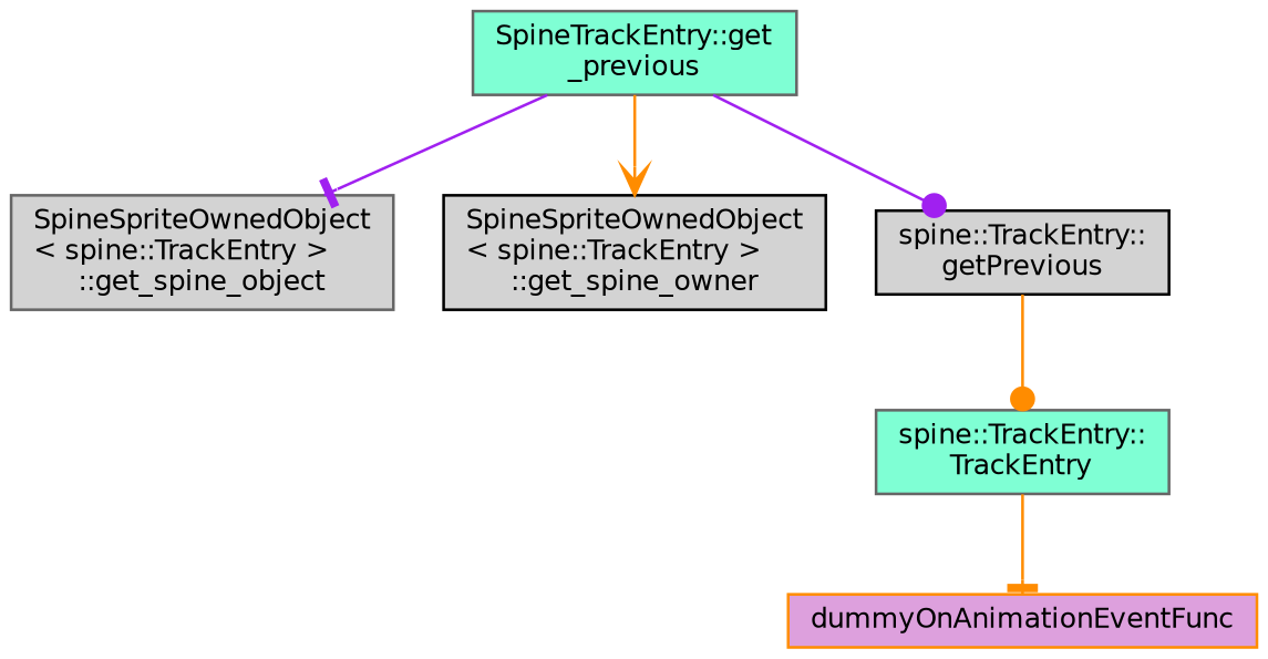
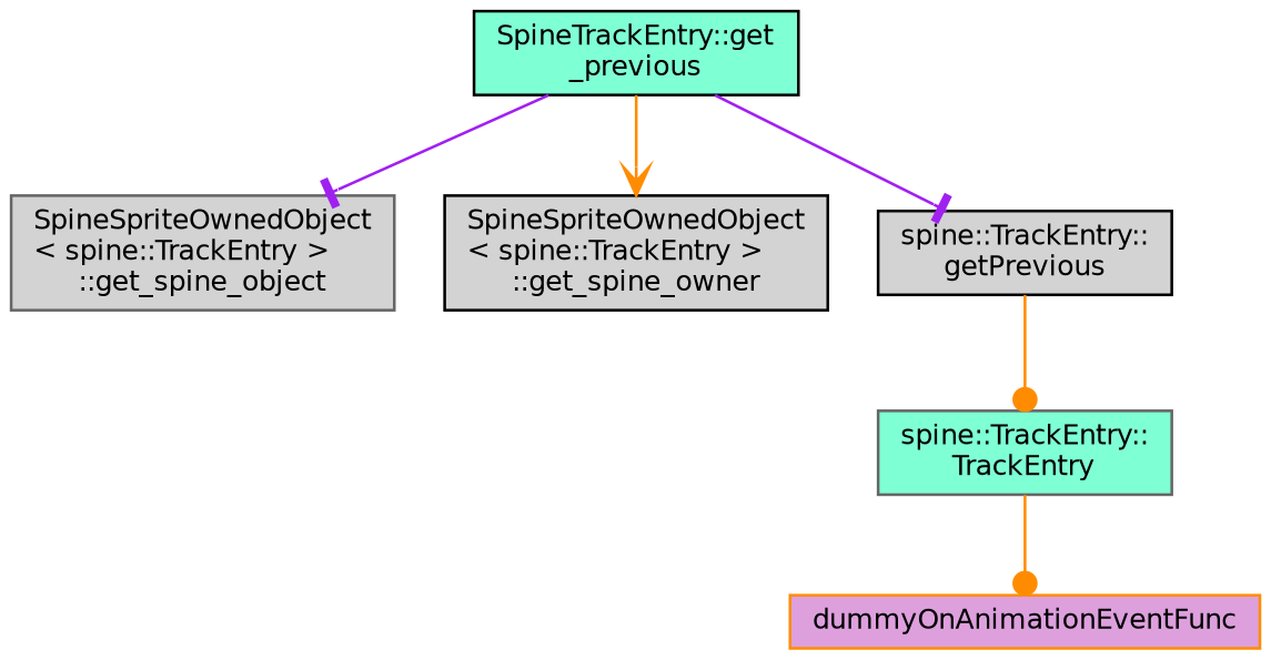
  digraph {
    rankdir=TB
    node [color=black fillcolor=lightgrey fontname=Helvetica fontsize=10 shape=box style=filled]
    edge [arrowhead=tee color=darkorange fontname=Helvetica fontsize=10 labelfontname=Helvetica labelfontsize=10 style=solid]
-   n1 [color=gray40 fillcolor=aquamarine fontcolor=black height=0.2 label="SpineTrackEntry::get\l_previous" width=0.4]
+   n1 [fillcolor=aquamarine fontcolor=black height=0.2 label="SpineTrackEntry::get\l_previous" width=0.4]
    n2 [color=gray40 height=0.2 label="SpineSpriteOwnedObject\l\< spine::TrackEntry \>\l::get_spine_object" width=0.4]
    n3 [height=0.2 label="SpineSpriteOwnedObject\l\< spine::TrackEntry \>\l::get_spine_owner" width=0.4]
    n4 [height=0.2 label="spine::TrackEntry::\lgetPrevious" width=0.4]
    n5 [color=gray40 fillcolor=aquamarine height=0.2 label="spine::TrackEntry::\lTrackEntry" width=0.4]
    n6 [color=darkorange fillcolor=plum height=0.2 label=dummyOnAnimationEventFunc width=0.4]
    n1 -> n2 [color=purple]
    n1 -> n3 [arrowhead=vee]
-   n1 -> n4 [arrowhead=dot color=purple]
+   n1 -> n4 [color=purple]
    n4 -> n5 [arrowhead=dot]
-   n5 -> n6
+   n5 -> n6 [arrowhead=dot]
  }
